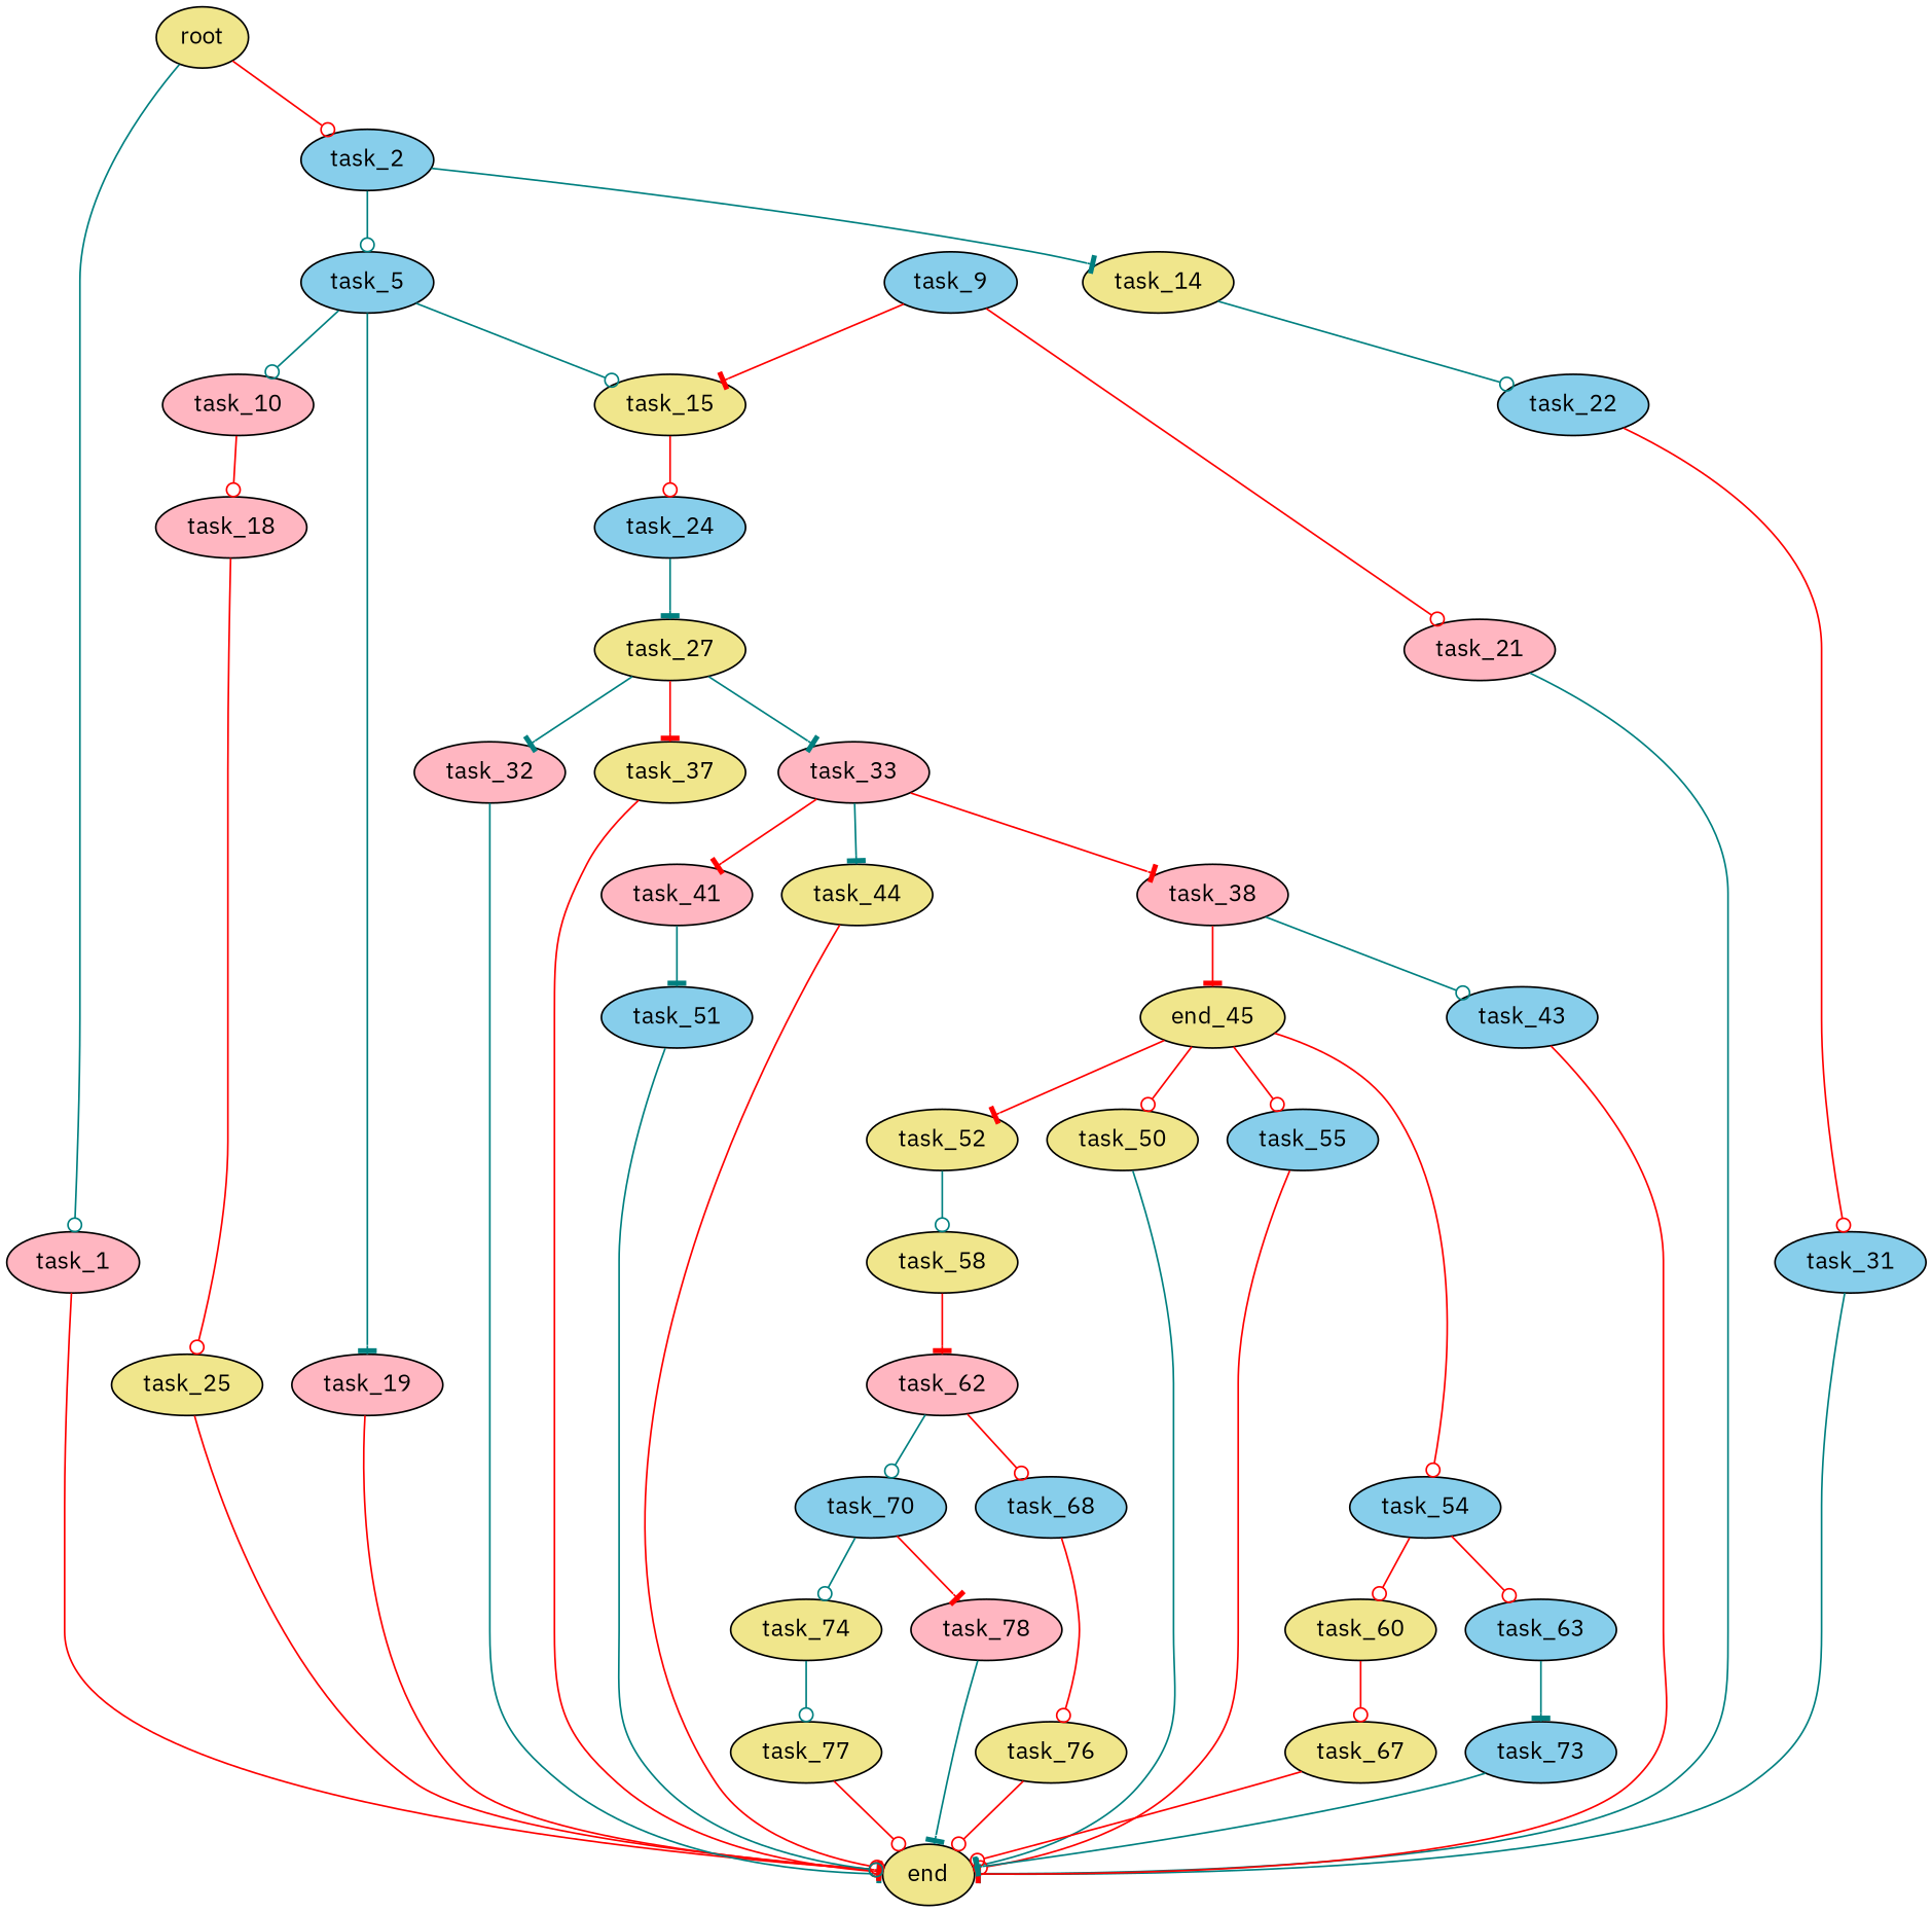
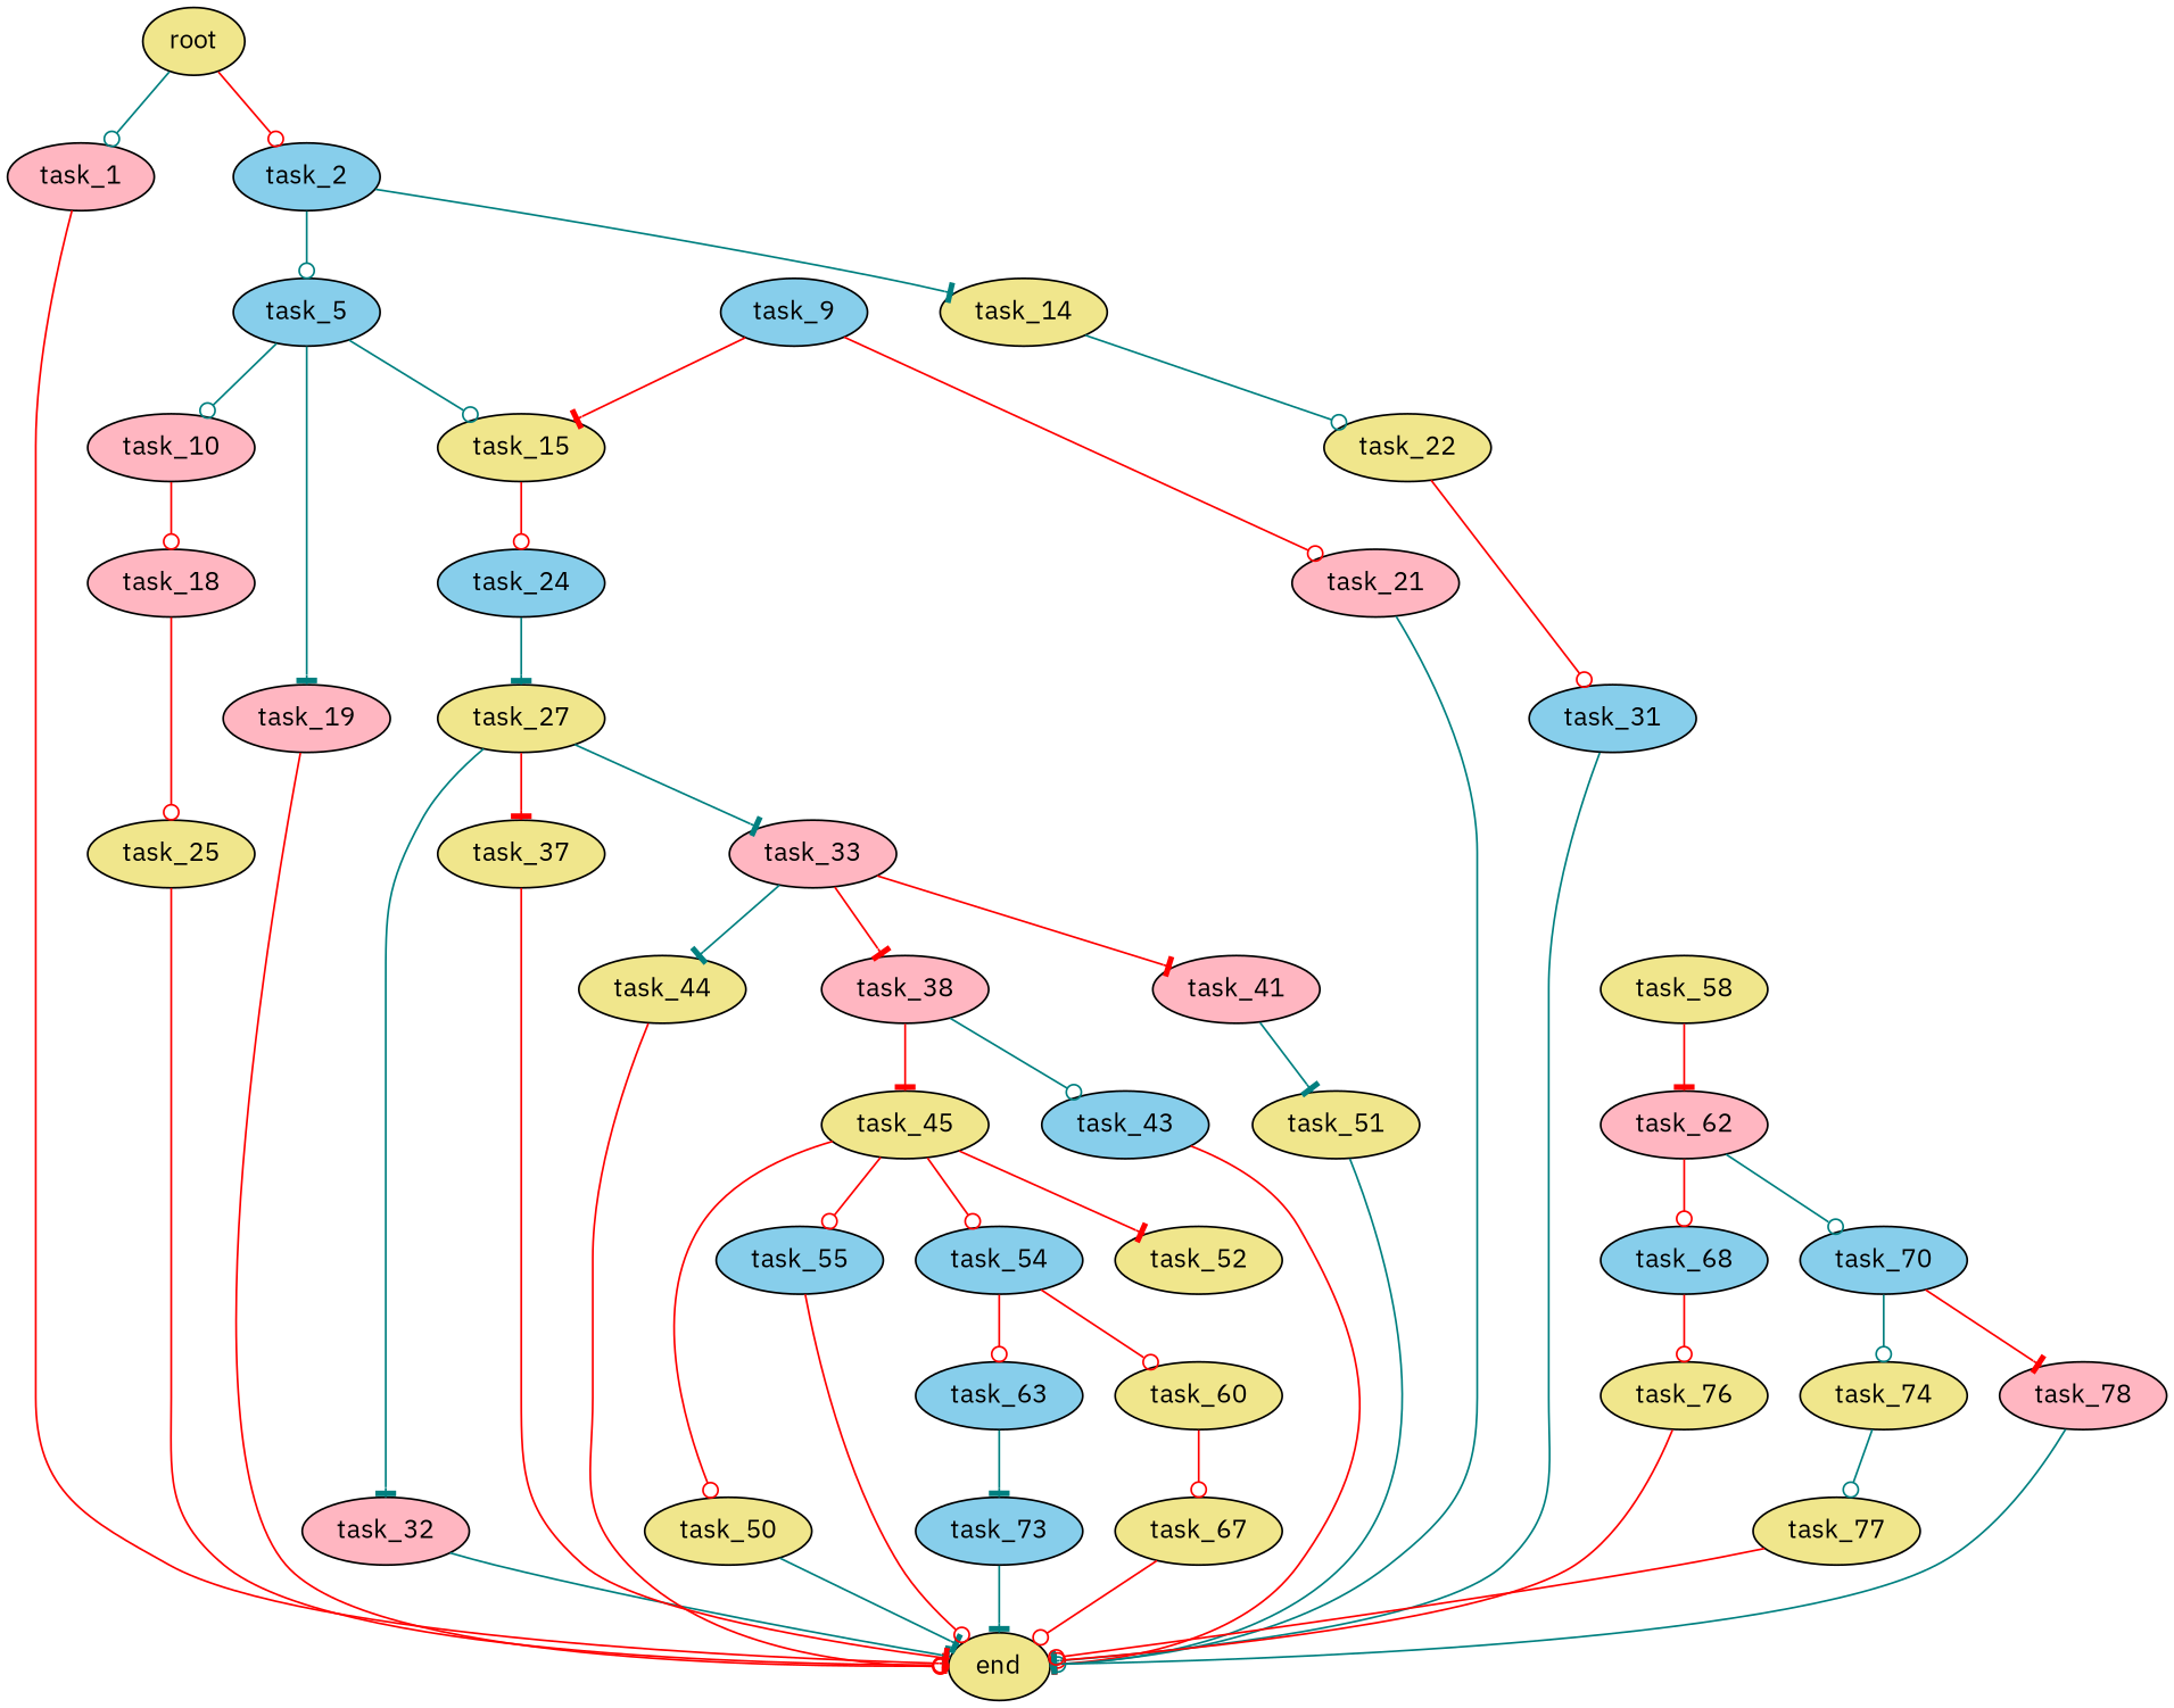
  digraph {
    fontname="IBM Plex Sans"
    node [fillcolor=khaki fontname="IBM Plex Sans" style=filled]
    edge [arrowhead=odot color=red fontname="IBM Plex Sans"]
    task_1 [fillcolor=lightpink]
    root
    task_2 [fillcolor=skyblue]
    end
    task_5 [fillcolor=skyblue]
    task_14
    task_10 [fillcolor=lightpink]
    task_19 [fillcolor=lightpink]
    task_15
-   task_22 [fillcolor=skyblue]
+   task_22
    task_9 [fillcolor=skyblue]
    task_21 [fillcolor=lightpink]
    task_18 [fillcolor=lightpink]
    task_24 [fillcolor=skyblue]
    task_25
    task_31 [fillcolor=skyblue]
    task_27
    task_32 [fillcolor=lightpink]
    task_33 [fillcolor=lightpink]
    task_37
    task_38 [fillcolor=lightpink]
    task_41 [fillcolor=lightpink]
    task_44
    task_43 [fillcolor=skyblue]
-   task_45 [label=end_45]
-   task_51 [fillcolor=skyblue]
+   task_45
+   task_51
    task_50
    task_52
    task_54 [fillcolor=skyblue]
    task_55 [fillcolor=skyblue]
    task_58
    task_60
    task_63 [fillcolor=skyblue]
    task_62 [fillcolor=lightpink]
    task_67
    task_73 [fillcolor=skyblue]
    task_68 [fillcolor=skyblue]
    task_70 [fillcolor=skyblue]
    task_76
    task_74
    task_78 [fillcolor=lightpink]
    task_77
    task_1 -> end [arrowhead=tee]
    root -> task_1 [color=teal]
    root -> task_2
    task_2 -> task_5 [color=teal]
    task_2 -> task_14 [arrowhead=tee color=teal]
    task_5 -> task_10 [color=teal]
    task_5 -> task_19 [arrowhead=tee color=teal]
    task_5 -> task_15 [color=teal]
    task_14 -> task_22 [color=teal]
    task_10 -> task_18
    task_19 -> end
    task_15 -> task_24
    task_22 -> task_31
    task_9 -> task_15 [arrowhead=tee]
    task_9 -> task_21
    task_21 -> end [arrowhead=tee color=teal]
    task_18 -> task_25
    task_24 -> task_27 [arrowhead=tee color=teal]
    task_25 -> end
    task_31 -> end [arrowhead=tee color=teal]
    task_27 -> task_32 [arrowhead=tee color=teal]
    task_27 -> task_33 [arrowhead=tee color=teal]
    task_27 -> task_37 [arrowhead=tee]
    task_32 -> end [arrowhead=tee color=teal]
    task_33 -> task_38 [arrowhead=tee]
    task_33 -> task_41 [arrowhead=tee]
    task_33 -> task_44 [arrowhead=tee color=teal]
    task_37 -> end [arrowhead=tee]
    task_38 -> task_43 [color=teal]
    task_38 -> task_45 [arrowhead=tee]
    task_41 -> task_51 [arrowhead=tee color=teal]
    task_44 -> end
    task_43 -> end [arrowhead=tee]
    task_45 -> task_50
    task_45 -> task_52 [arrowhead=tee]
    task_45 -> task_54
    task_45 -> task_55
    task_51 -> end [color=teal]
    task_50 -> end [arrowhead=tee color=teal]
-   task_52 -> task_58 [color=teal]
    task_54 -> task_60
    task_54 -> task_63
    task_55 -> end
    task_58 -> task_62 [arrowhead=tee]
    task_60 -> task_67
    task_63 -> task_73 [arrowhead=tee color=teal]
    task_62 -> task_68
    task_62 -> task_70 [color=teal]
    task_67 -> end
    task_73 -> end [arrowhead=tee color=teal]
    task_68 -> task_76
    task_70 -> task_74 [color=teal]
    task_70 -> task_78 [arrowhead=tee]
    task_76 -> end
    task_74 -> task_77 [color=teal]
    task_78 -> end [arrowhead=tee color=teal]
    task_77 -> end
  }
